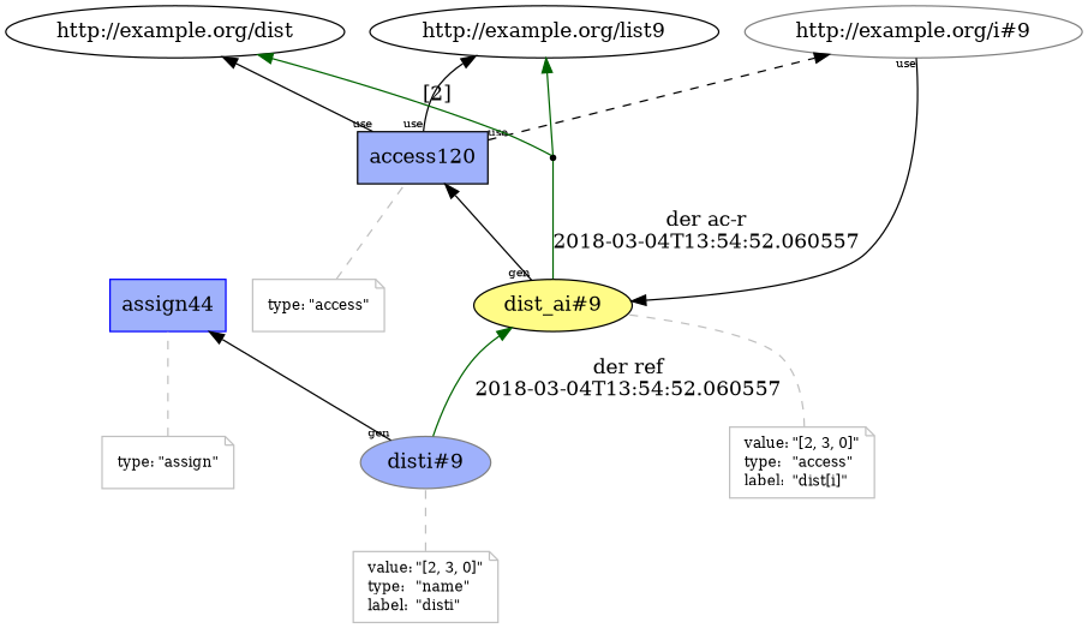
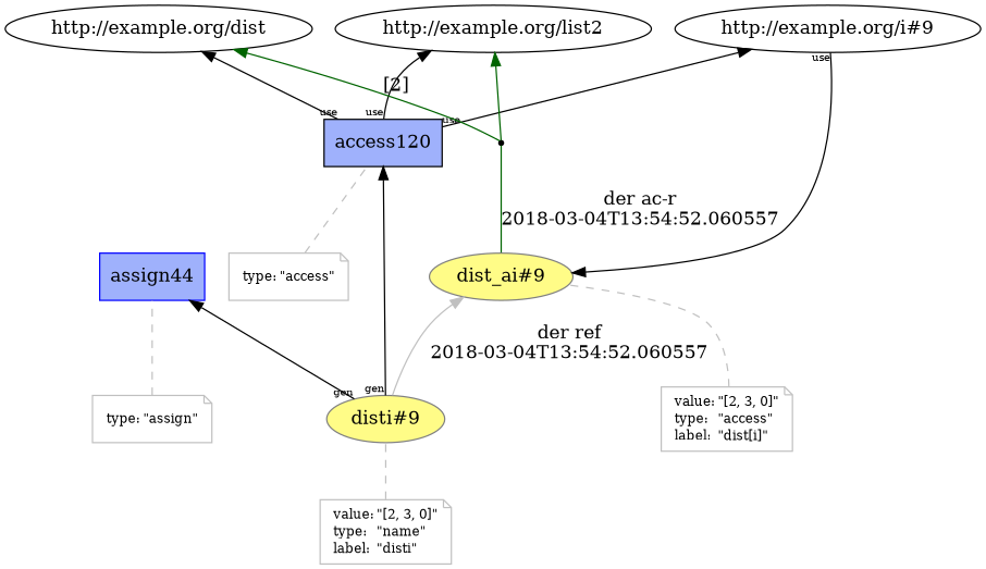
  digraph {
    rankdir=BT
    edge [labelangle=60.0 labeldistance=1.5 labelfontsize=8 rotation=20]
-   n1 [color=black fillcolor="#FFFC87" label="dist_ai#9" style=filled]
+   n1 [color="#808080" fillcolor="#FFFC87" label="dist_ai#9" style=filled]
    n2 [color=black fillcolor="#9FB1FC" label=access120 shape=polygon sides=4 style=filled]
    bn0 [shape=point]
-   "http://example.org/list2" [label="http://example.org/list9"]
+   "http://example.org/list2"
    "http://example.org/dist"
-   "http://example.org/i#9" [color="#808080"]
+   "http://example.org/i#9"
    n7 [color=gray fontcolor=black fontsize=10 label=<<TABLE cellpadding="0" border="0"> 	<TR> 	    <TD align="left">value:</TD> 	    <TD align="left">&quot;[2, 3, 0]&quot;</TD> 	</TR> 	<TR> 	    <TD align="left">type:</TD> 	    <TD align="left">&quot;access&quot;</TD> 	</TR> 	<TR> 	    <TD align="left">label:</TD> 	    <TD align="left">&quot;dist[i]&quot;</TD> 	</TR> </TABLE>> shape=note]
    n8 [color=gray fontcolor=black fontsize=10 label=<<TABLE cellpadding="0" border="0"> 	<TR> 	    <TD align="left">type:</TD> 	    <TD align="left">&quot;access&quot;</TD> 	</TR> </TABLE>> shape=note]
-   n9 [color="#808080" fillcolor="#9FB1FC" label="disti#9" style=filled]
+   n9 [color="#808080" fillcolor="#FFFC87" label="disti#9" style=filled]
    n10 [color="#0000FF" fillcolor="#9FB1FC" label=assign44 shape=polygon sides=4 style=filled]
    n11 [color=gray fontcolor=black fontsize=10 label=<<TABLE cellpadding="0" border="0"> 	<TR> 	    <TD align="left">value:</TD> 	    <TD align="left">&quot;[2, 3, 0]&quot;</TD> 	</TR> 	<TR> 	    <TD align="left">type:</TD> 	    <TD align="left">&quot;name&quot;</TD> 	</TR> 	<TR> 	    <TD align="left">label:</TD> 	    <TD align="left">&quot;disti&quot;</TD> 	</TR> </TABLE>> shape=note]
    n12 [color=gray fontcolor=black fontsize=10 label=<<TABLE cellpadding="0" border="0"> 	<TR> 	    <TD align="left">type:</TD> 	    <TD align="left">&quot;assign&quot;</TD> 	</TR> </TABLE>> shape=note]
-   n1 -> n2 [taillabel=gen]
+   n9 -> n2 [taillabel=gen]
    n1 -> bn0 [arrowhead=none color=darkgreen label="der ac-r\n2018-03-04T13:54:52.060557" labelangle="" labeldistance="" labelfontsize="" rotation=""]
    n2 -> "http://example.org/list2" [taillabel=use]
    n2 -> "http://example.org/dist" [taillabel=use]
-   n2 -> "http://example.org/i#9" [taillabel=use style=dashed]
+   n2 -> "http://example.org/i#9" [taillabel=use]
    bn0 -> "http://example.org/list2" [color=darkgreen labelangle="" labeldistance="" labelfontsize="" rotation=""]
    bn0 -> "http://example.org/dist" [color=darkgreen label="[2]"]
    "http://example.org/i#9" -> n1 [taillabel=use]
    n7 -> n1 [arrowhead=none color=gray style=dashed labelangle="" labeldistance="" labelfontsize="" rotation=""]
    n8 -> n2 [arrowhead=none color=gray style=dashed labelangle="" labeldistance="" labelfontsize="" rotation=""]
-   n9 -> n1 [color=darkgreen label="der ref\n2018-03-04T13:54:52.060557"]
+   n9 -> n1 [color=gray label="der ref\n2018-03-04T13:54:52.060557"]
    n9 -> n10 [taillabel=gen]
    n11 -> n9 [arrowhead=none color=gray style=dashed labelangle="" labeldistance="" labelfontsize="" rotation=""]
    n12 -> n10 [arrowhead=none color=gray style=dashed labelangle="" labeldistance="" labelfontsize="" rotation=""]
  }
